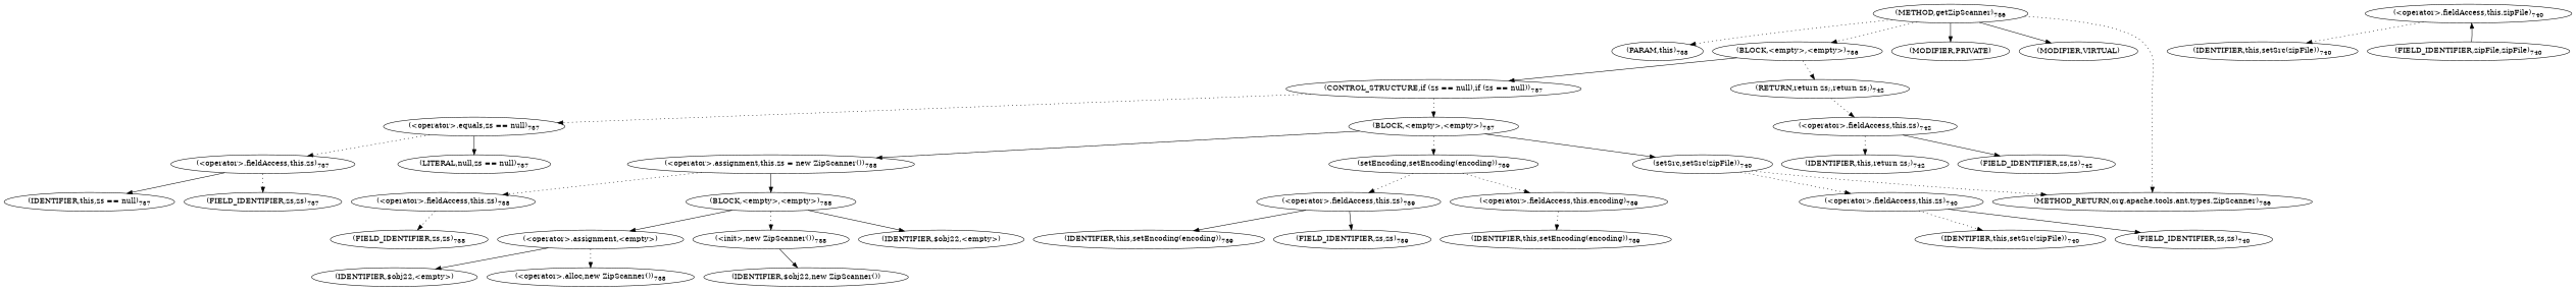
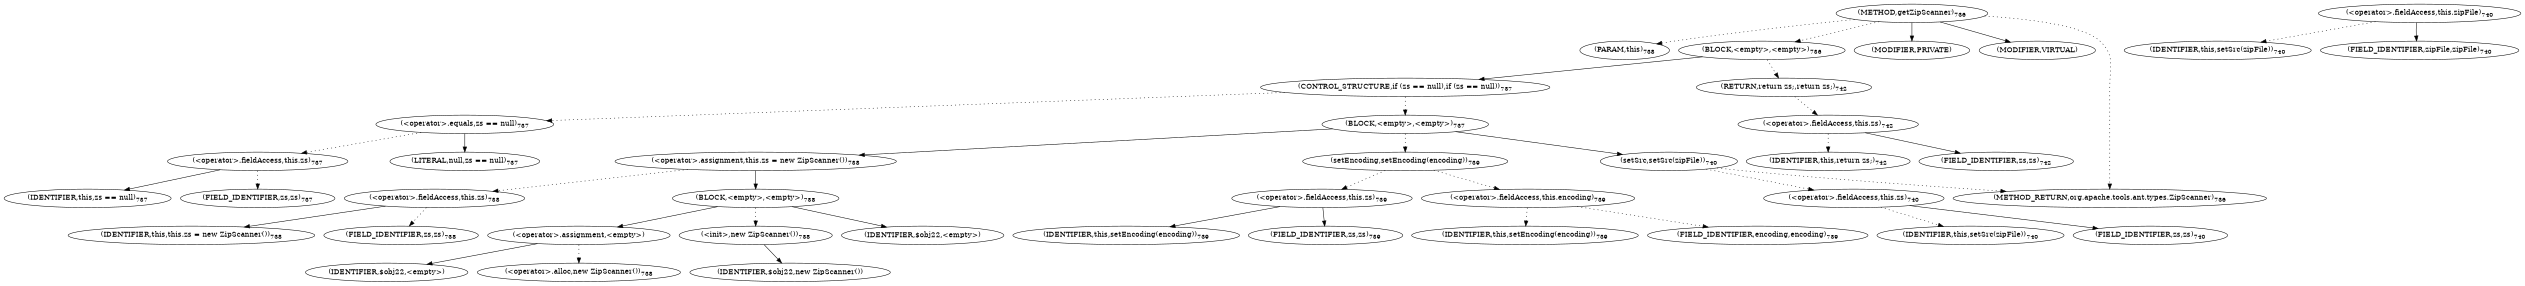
  digraph {
    edge [style=dotted]
    n1 [label=<(METHOD,getZipScanner)<SUB>736</SUB>>]
    n2 [label=<(PARAM,this)<SUB>738</SUB>>]
    n3 [label=<(BLOCK,&lt;empty&gt;,&lt;empty&gt;)<SUB>736</SUB>>]
    n4 [label=<(MODIFIER,PRIVATE)>]
    n5 [label=<(MODIFIER,VIRTUAL)>]
    n6 [label=<(METHOD_RETURN,org.apache.tools.ant.types.ZipScanner)<SUB>736</SUB>>]
    n7 [label=<(CONTROL_STRUCTURE,if (zs == null),if (zs == null))<SUB>737</SUB>>]
    n8 [label=<(RETURN,return zs;,return zs;)<SUB>742</SUB>>]
    n9 [label=<(&lt;operator&gt;.equals,zs == null)<SUB>737</SUB>>]
    n10 [label=<(BLOCK,&lt;empty&gt;,&lt;empty&gt;)<SUB>737</SUB>>]
    n11 [label=<(&lt;operator&gt;.fieldAccess,this.zs)<SUB>742</SUB>>]
    n12 [label=<(&lt;operator&gt;.fieldAccess,this.zs)<SUB>737</SUB>>]
    n13 [label=<(LITERAL,null,zs == null)<SUB>737</SUB>>]
    n14 [label=<(&lt;operator&gt;.assignment,this.zs = new ZipScanner())<SUB>738</SUB>>]
    n15 [label=<(setEncoding,setEncoding(encoding))<SUB>739</SUB>>]
    n16 [label=<(setSrc,setSrc(zipFile))<SUB>740</SUB>>]
    n17 [label=<(IDENTIFIER,this,zs == null)<SUB>737</SUB>>]
    n18 [label=<(FIELD_IDENTIFIER,zs,zs)<SUB>737</SUB>>]
    n19 [label=<(&lt;operator&gt;.fieldAccess,this.zs)<SUB>738</SUB>>]
    n20 [label=<(BLOCK,&lt;empty&gt;,&lt;empty&gt;)<SUB>738</SUB>>]
    n21 [label=<(&lt;operator&gt;.fieldAccess,this.zs)<SUB>739</SUB>>]
    n22 [label=<(&lt;operator&gt;.fieldAccess,this.encoding)<SUB>739</SUB>>]
    n23 [label=<(&lt;operator&gt;.fieldAccess,this.zs)<SUB>740</SUB>>]
+   n24 [label=<(IDENTIFIER,this,this.zs = new ZipScanner())<SUB>738</SUB>>]
    n25 [label=<(FIELD_IDENTIFIER,zs,zs)<SUB>738</SUB>>]
    n26 [label=<(&lt;operator&gt;.assignment,&lt;empty&gt;)>]
    n27 [label=<(&lt;init&gt;,new ZipScanner())<SUB>738</SUB>>]
    n28 [label=<(IDENTIFIER,$obj22,&lt;empty&gt;)>]
    n29 [label=<(IDENTIFIER,$obj22,&lt;empty&gt;)>]
    n30 [label=<(&lt;operator&gt;.alloc,new ZipScanner())<SUB>738</SUB>>]
    n31 [label=<(IDENTIFIER,$obj22,new ZipScanner())>]
    n32 [label=<(IDENTIFIER,this,setEncoding(encoding))<SUB>739</SUB>>]
    n33 [label=<(FIELD_IDENTIFIER,zs,zs)<SUB>739</SUB>>]
    n34 [label=<(IDENTIFIER,this,setEncoding(encoding))<SUB>739</SUB>>]
+   n35 [label=<(FIELD_IDENTIFIER,encoding,encoding)<SUB>739</SUB>>]
    n36 [label=<(IDENTIFIER,this,setSrc(zipFile))<SUB>740</SUB>>]
    n37 [label=<(FIELD_IDENTIFIER,zs,zs)<SUB>740</SUB>>]
    n38 [label=<(&lt;operator&gt;.fieldAccess,this.zipFile)<SUB>740</SUB>>]
    n39 [label=<(IDENTIFIER,this,setSrc(zipFile))<SUB>740</SUB>>]
    n40 [label=<(FIELD_IDENTIFIER,zipFile,zipFile)<SUB>740</SUB>>]
    n41 [label=<(IDENTIFIER,this,return zs;)<SUB>742</SUB>>]
    n42 [label=<(FIELD_IDENTIFIER,zs,zs)<SUB>742</SUB>>]
    n1 -> n2
    n1 -> n3
    n1 -> n4 [style=solid]
    n1 -> n5 [style=solid]
    n1 -> n6
    n3 -> n7 [style=solid]
    n3 -> n8
    n7 -> n9
    n7 -> n10
    n8 -> n11
    n9 -> n12
    n9 -> n13 [style=solid]
    n10 -> n14 [style=solid]
    n10 -> n15
    n10 -> n16 [style=solid]
    n11 -> n41
    n11 -> n42 [style=solid]
    n12 -> n17 [style=solid]
    n12 -> n18
    n14 -> n19
    n14 -> n20 [style=solid]
    n15 -> n21
    n15 -> n22
    n16 -> n6
    n16 -> n23
+   n19 -> n24 [style=solid]
    n19 -> n25
    n20 -> n26 [style=solid]
    n20 -> n27
    n20 -> n28 [style=solid]
    n21 -> n32 [style=solid]
    n21 -> n33 [style=solid]
    n22 -> n34
+   n22 -> n35
    n23 -> n36
    n23 -> n37 [style=solid]
    n26 -> n29 [style=solid]
    n26 -> n30
    n27 -> n31 [style=solid]
    n38 -> n39
-   n40 -> n38 [style=solid]
+   n38 -> n40 [style=solid]
  }
